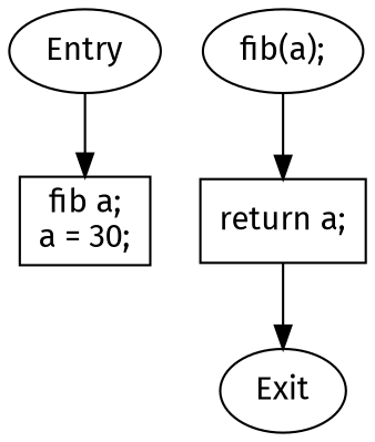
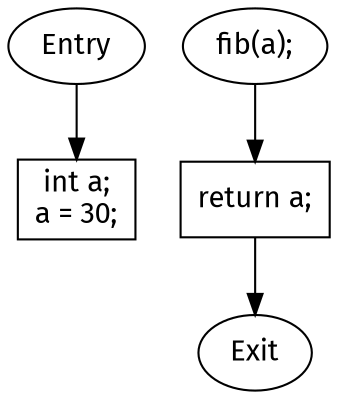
  digraph {
    fontname="Fira Sans"
    node [fontname="Fira Sans" shape=ellipse]
    edge [fontname="Fira Sans"]
    n1 [label=Entry]
-   n2 [label="fib a;\na = 30;" shape=box]
+   n2 [label="int a;\na = 30;" shape=box]
    n3 [label=Exit]
    n4 [label="fib(a);"]
    n5 [label="return a;" shape=box]
    n1 -> n2
    n4 -> n5
    n5 -> n3
  }
